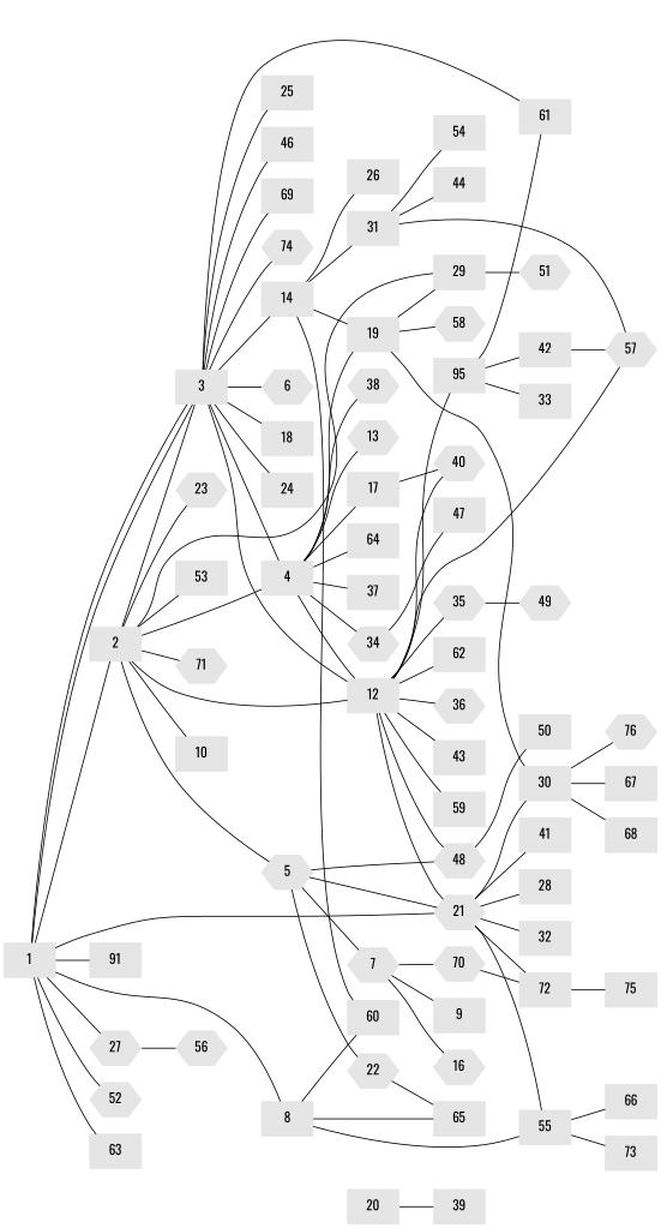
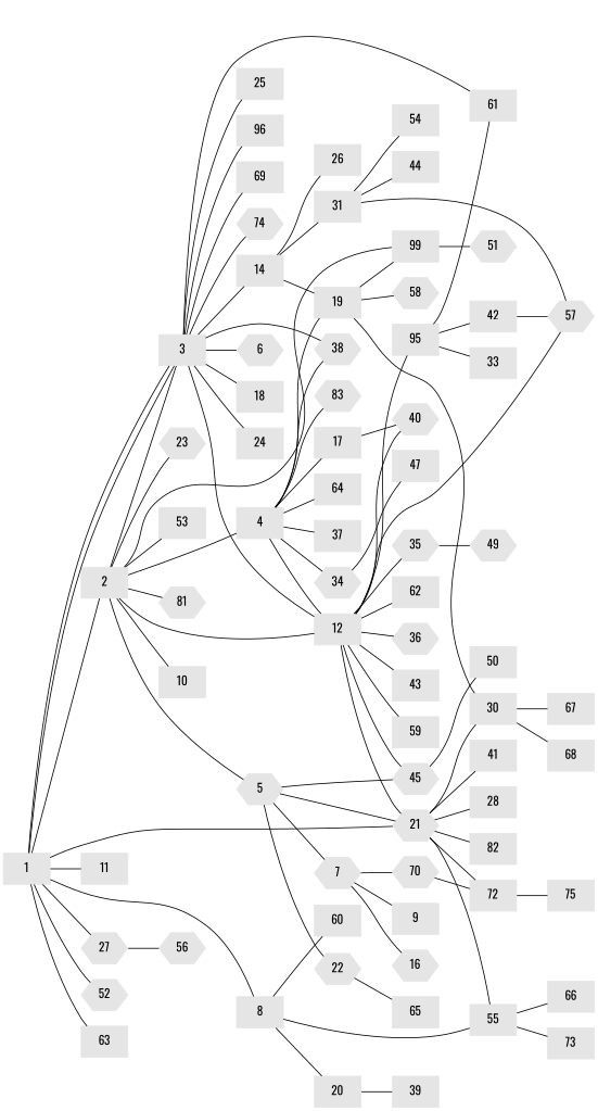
  graph {
    fontname=Oswald
    rankdir=LR
    node [color=gray90 fontname=Oswald shape=box style=filled]
    edge [fontname=Oswald]
    1
    2
    3
    8
-   11 [label=91]
+   11
    21 [shape=hexagon]
    27 [shape=hexagon]
    52 [shape=hexagon]
    63
    4
    5 [shape=hexagon]
    10
    12
    23 [shape=hexagon]
-   29
+   29 [label=99]
    53
-   71 [shape=hexagon]
+   71 [shape=hexagon label=81]
    6 [shape=hexagon]
    14
    18
    24
    25
-   46
+   46 [label=96]
    61
    69
    74 [shape=hexagon]
    20
    55
    60
    30
    28
-   32
+   32 [label=82]
    41
    72
    56 [shape=hexagon]
-   13 [shape=hexagon]
+   13 [shape=hexagon label=83]
    17
    19
    34 [shape=hexagon]
    37
    38 [shape=hexagon]
    64
    7 [shape=hexagon]
    22 [shape=hexagon]
-   48 [shape=hexagon]
+   48 [shape=hexagon label=45]
    n46 [label=95]
    35 [shape=hexagon]
    36 [shape=hexagon]
    40 [shape=hexagon]
    43
    57 [shape=hexagon]
    59
    62
    51 [shape=hexagon]
    26
    31
    58 [shape=hexagon]
    47
    9
    16 [shape=hexagon]
    70 [shape=hexagon]
    65
    50
    39
    66
    73
    33
    42
    49 [shape=hexagon]
    44
    54
    67
    68
-   76 [shape=hexagon]
    75
    1 -- 2
    1 -- 3
    1 -- 3
    1 -- 8
    1 -- 11
    1 -- 21
    1 -- 27
    1 -- 52
    1 -- 63
    2 -- 3
    2 -- 4
    2 -- 5
    2 -- 10
    2 -- 12
    2 -- 23
    2 -- 29
    2 -- 53
    2 -- 71
-   3 -- 4
+   3 -- 38
    3 -- 12
    3 -- 6
    3 -- 14
    3 -- 18
    3 -- 24
    3 -- 25
    3 -- 46
    3 -- 61
    3 -- 69
    3 -- 74
-   8 -- 65
+   8 -- 20
    8 -- 55
    8 -- 60
    21 -- 55
    21 -- 30
    21 -- 28
    21 -- 32
    21 -- 41
    21 -- 72
    27 -- 56
    4 -- 12
    4 -- 13
    4 -- 17
    4 -- 19
    4 -- 34
    4 -- 37
    4 -- 38
    4 -- 64
    5 -- 21
    5 -- 7
    5 -- 22
    5 -- 48
    12 -- 21
    12 -- 48
    12 -- n46
    12 -- 35
    12 -- 36
    12 -- 40
    12 -- 43
    12 -- 57
    12 -- 59
    12 -- 62
    29 -- 51
-   14 -- 60
    14 -- 19
    14 -- 26
    14 -- 31
    20 -- 39
    55 -- 66
    55 -- 73
    30 -- 67
    30 -- 68
-   30 -- 76
    72 -- 75
    17 -- 40
    19 -- 29
    19 -- 30
    19 -- 58
    34 -- 47
    7 -- 9
    7 -- 16
    7 -- 70
    22 -- 65
    48 -- 50
    n46 -- 61
    n46 -- 33
    n46 -- 42
    35 -- 49
    31 -- 57
    31 -- 44
    31 -- 54
    70 -- 72
    42 -- 57
  }
